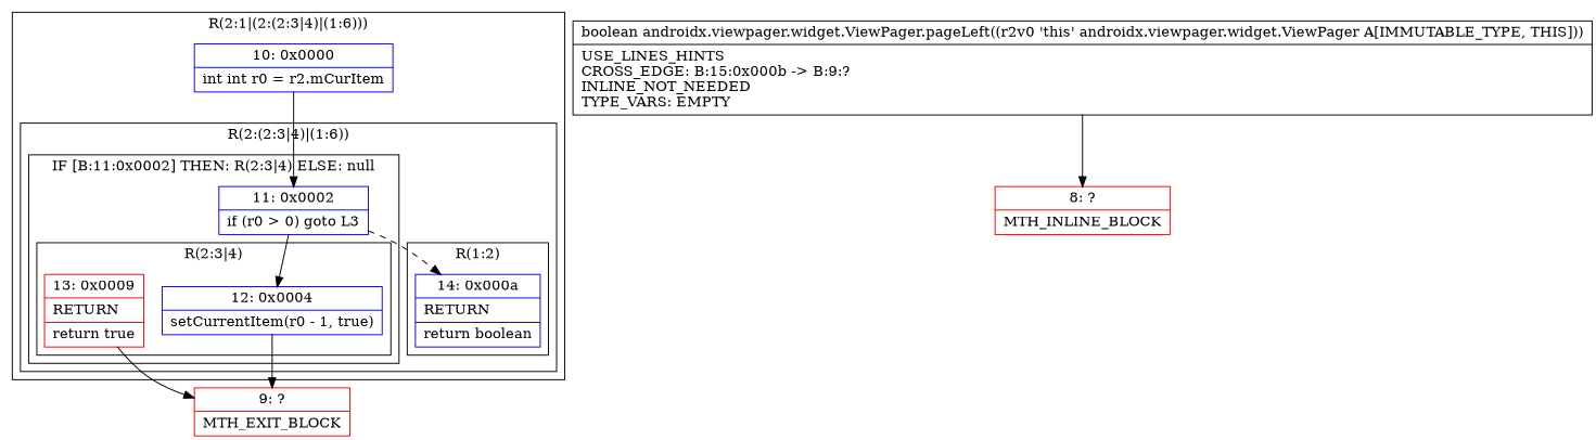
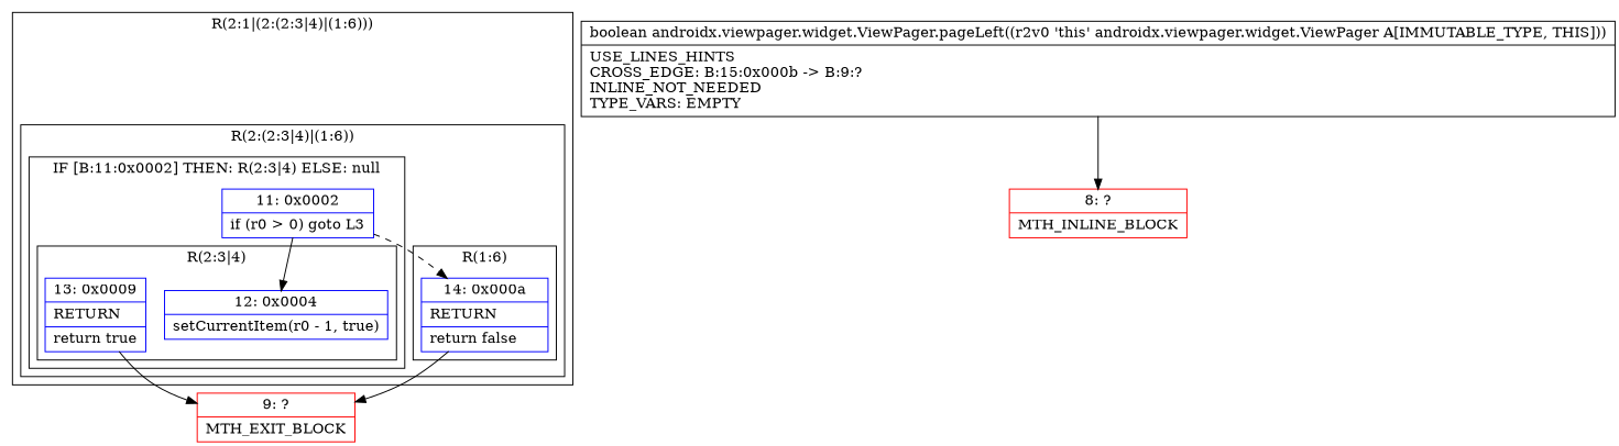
  digraph {
    fontname="DejaVu Serif"
    node [color=blue fontname="DejaVu Serif" shape=record]
    edge [fontname="DejaVu Serif"]
    n1 [label="{12\:\ 0x0004|setCurrentItem(r0 \- 1, true)\l}"]
-   n2 [color=red label="{13\:\ 0x0009|RETURN\l|return true\l}"]
+   n2 [label="{13\:\ 0x0009|RETURN\l|return true\l}"]
    n3 [label="{11\:\ 0x0002|if (r0 \> 0) goto L3\l}"]
-   n4 [label="{14\:\ 0x000a|RETURN\l|return boolean\l}"]
-   n5 [label="{10\:\ 0x0000|int int r0 = r2.mCurItem\l}"]
+   n4 [label="{14\:\ 0x000a|RETURN\l|return false\l}"]
    n6 [color=red label="{9\:\ ?|MTH_EXIT_BLOCK\l}"]
    n7 [color=red label="{8\:\ ?|MTH_INLINE_BLOCK\l}"]
    n8 [label="{boolean androidx.viewpager.widget.ViewPager.pageLeft((r2v0 'this' androidx.viewpager.widget.ViewPager A[IMMUTABLE_TYPE, THIS]))  | USE_LINES_HINTS\lCROSS_EDGE: B:15:0x000b \-\> B:9:?\lINLINE_NOT_NEEDED\lTYPE_VARS: EMPTY\l}" color=""]
    subgraph cluster_1 {
      label="R(2:1|(2:(2:3|4)|(1:6)))"
-     n5
      subgraph cluster_2 {
        label="R(2:(2:3|4)|(1:6))"
        subgraph cluster_3 {
          label="IF [B:11:0x0002] THEN: R(2:3|4) ELSE: null"
          n3
          subgraph cluster_4 {
            label="R(2:3|4)"
            n1
            n2
          }
        }
        subgraph cluster_5 {
-         label="R(1:2)"
+         label="R(1:6)"
          n4
        }
      }
    }
    n2 -> n6
    n3 -> n1
    n3 -> n4 [style=dashed]
-   n1 -> n6
-   n5 -> n3
+   n4 -> n6
    n8 -> n7
  }
